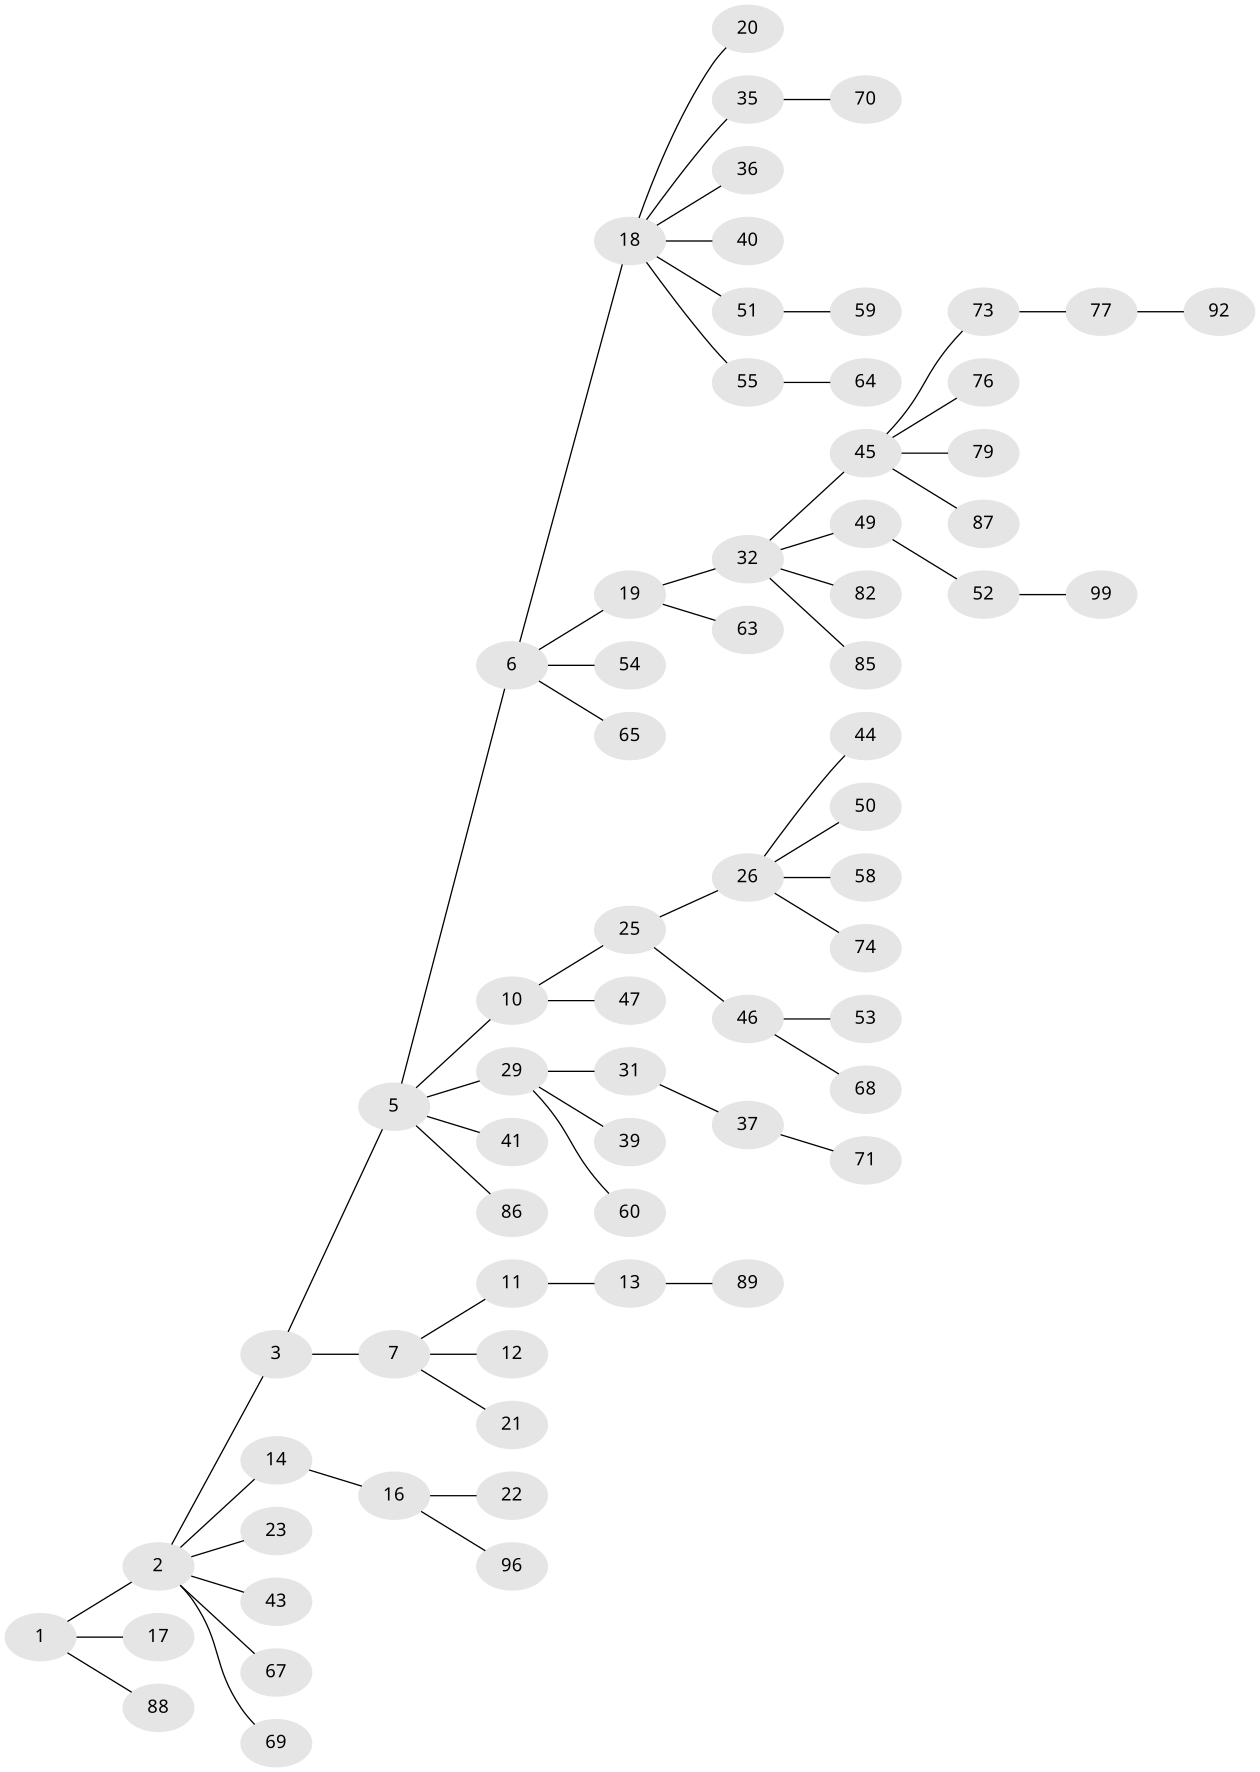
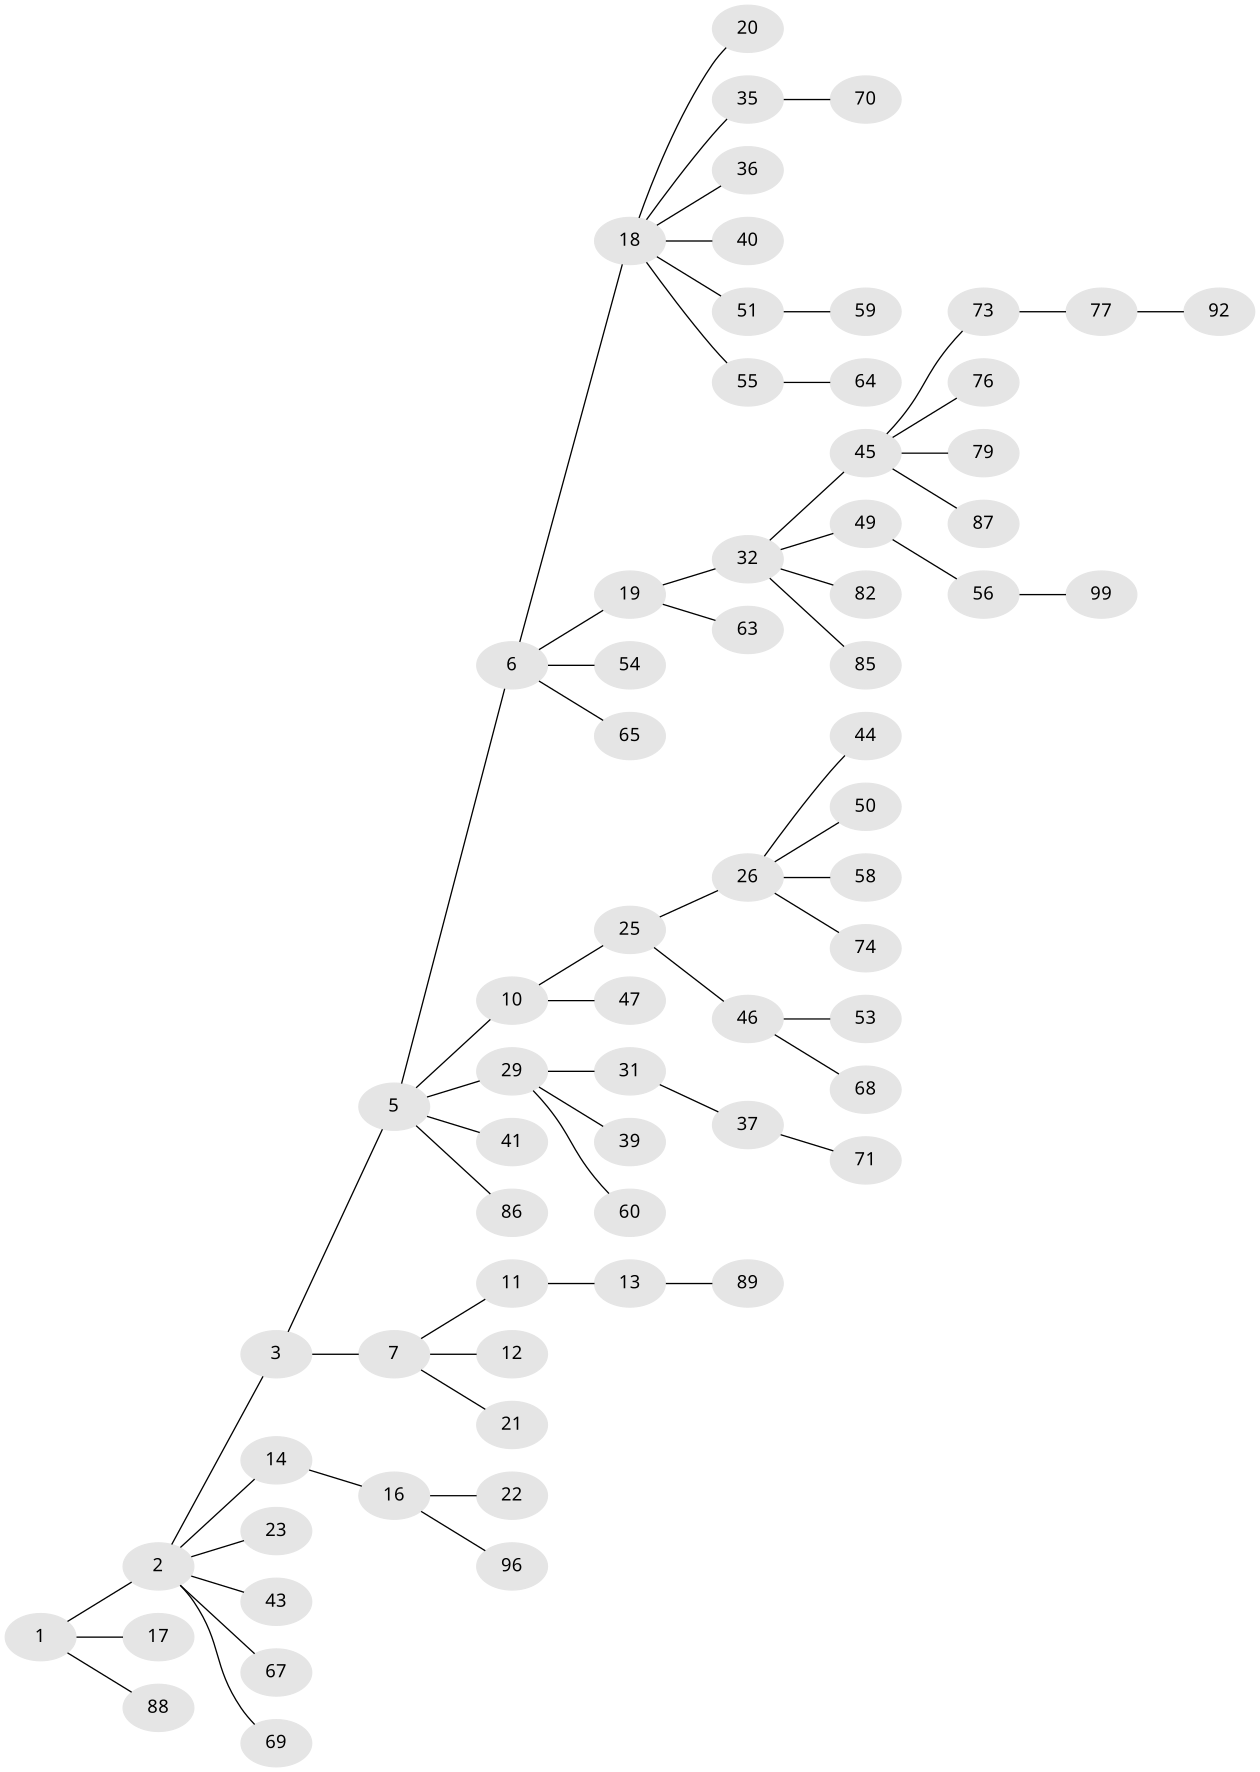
  graph {
    fontname="Noto Sans"
    rankdir=LR
    node [color=gray90 fontname="Noto Sans" style=filled]
    edge [fontname="Noto Sans"]
    1 [super="+27"]
    2 [super="+4"]
    17 [super="+66"]
    88 [super="+95"]
    3 [super="+57"]
    14 [super="+90"]
    23 [super="+81"]
    43 [super="+94"]
    67
    69
    5 [super="+61"]
    7 [super="+9"]
    16 [super="+34"]
    6 [super="+8"]
    10 [super="+15"]
    29 [super="+33"]
    41 [super="+83"]
    86
    11 [super="+80"]
    12
    21
    18 [super="+24"]
    19
    54 [super="+84"]
    65 [super="+100"]
    25 [super="+42"]
    n27 [label=47]
    31
    39
    60
    20
    35 [super="+78"]
    36
    40
    51
    55
    32 [super="+75"]
    63 [super="+91"]
    13 [super="+38"]
    26 [super="+30"]
    46 [super="+56"]
    89
    22 [super="+28"]
    96
    70
    59 [super="+98"]
    64
    45 [super="+47"]
    49
    82
    85
    44
    50
    58 [super="+62"]
    74
    53
    68
    37 [super="+48"]
    71
    73
    76
    79
    87
-   52 [super="+72"]
+   52 [super="+72" label=56]
    77 [super="+93"]
    99
    92
    1 -- 2
    1 -- 17
    1 -- 88
    2 -- 3
    2 -- 14
    2 -- 23
    2 -- 43
    2 -- 67
    2 -- 69
    3 -- 5
    3 -- 7
    14 -- 16
    5 -- 6
    5 -- 10
    5 -- 29
    5 -- 41
    5 -- 86
    7 -- 11
    7 -- 12
    7 -- 21
    16 -- 22
    16 -- 96
    6 -- 18
    6 -- 19
    6 -- 54
    6 -- 65
    10 -- 25
    10 -- n27
    29 -- 31
    29 -- 39
    29 -- 60
    11 -- 13
    18 -- 20
    18 -- 35
    18 -- 36
    18 -- 40
    18 -- 51
    18 -- 55
    19 -- 32
    19 -- 63
    25 -- 26
    25 -- 46
    31 -- 37
    35 -- 70
    51 -- 59
    55 -- 64
    32 -- 45
    32 -- 49
    32 -- 82
    32 -- 85
    13 -- 89
    26 -- 44
    26 -- 50
    26 -- 58
    26 -- 74
    46 -- 53
    46 -- 68
    45 -- 73
    45 -- 76
    45 -- 79
    45 -- 87
    49 -- 52
    37 -- 71
    73 -- 77
    52 -- 99
    77 -- 92
  }
